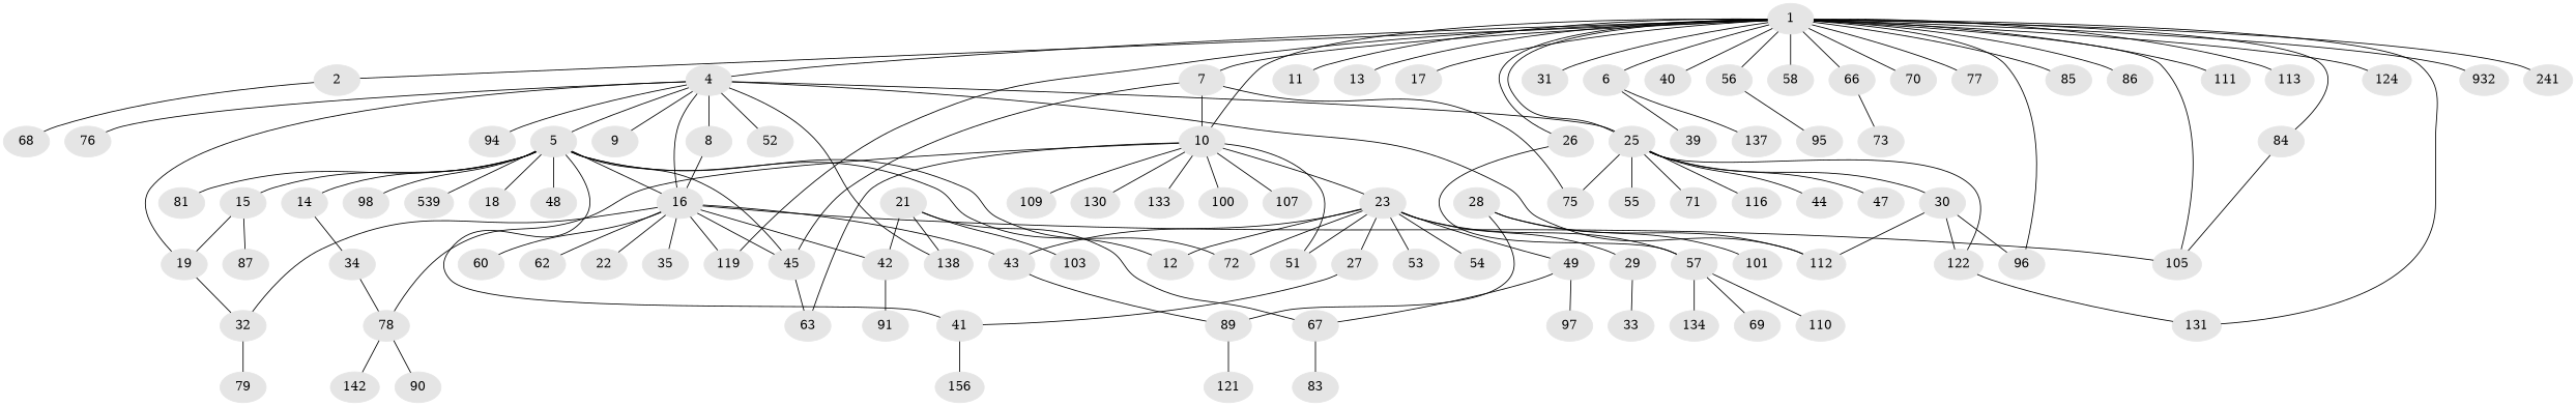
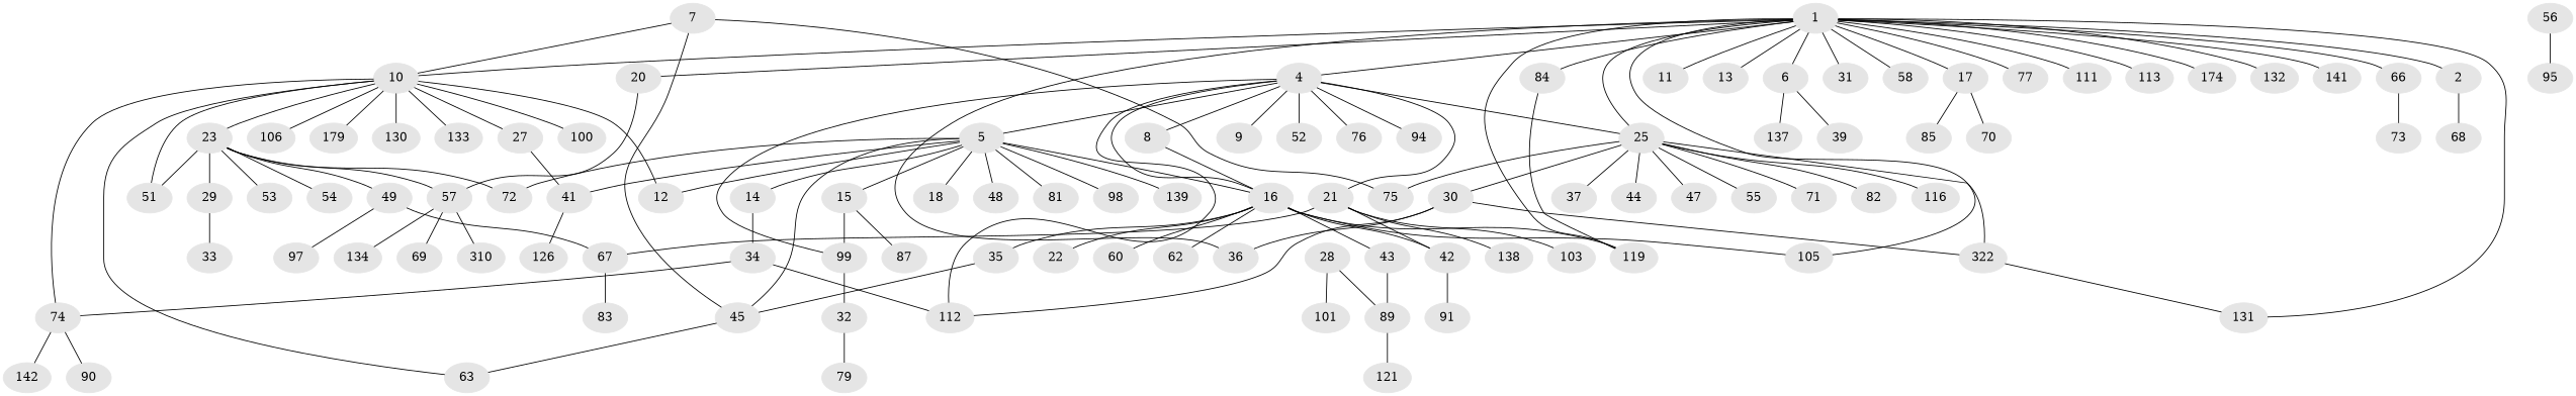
  graph {
    node [color=gray90 style=filled]
    1 [super="+3"]
    2
    4 [super="+46"]
    6 [super="+80"]
    7 [super="+127"]
    10 [super="+50"]
    11 [super="+120"]
    13 [super="+136"]
    17
-   20 [label=26]
+   20
    25 [super="+38"]
    31
-   36 [label=96]
-   40
+   36
    56
    58
    66 [super="+96"]
    70
    77
    84 [super="+108"]
    85
-   86 [super="+115"]
    105 [super="+114"]
    111
    113
    119
-   124
+   124 [label=174]
    131
-   132 [label=932]
-   141 [label=241]
+   132
+   141
    68
    5 [super="+125"]
    8
    9 [super="+59"]
    16 [super="+26"]
-   19 [super="+129"]
+   19 [super="+129" label=99]
    21 [super="+135"]
    52
    76
    94
    112
    39
    137
    45
    75
    12 [super="+117"]
    23 [super="+128"]
    27
    51
    63 [super="+88"]
-   74 [super="+78" label=78]
+   74 [super="+78"]
    100
-   106 [label=107]
-   109
+   106
+   109 [label=179]
    130
    133
    57 [super="+102"]
    30 [super="+65"]
+   37
    44
    47
    55 [super="+99"]
    71
+   82
    116
-   122
+   122 [label=322]
    28 [super="+61"]
    89 [super="+107"]
    101
    95
    73
    14 [super="+24"]
    15
    18
    41
    48
    72
    81
    98
-   139 [label=539]
+   139
    22 [super="+93"]
    32 [super="+140"]
    35 [super="+123"]
    42 [super="+92"]
    43 [super="+64"]
    60
    62
    67
    103
    138
    34
    87
-   126 [label=156]
+   126
    29
    49 [super="+104"]
    53
    54
    90
    142
    79
    91
    69
-   110 [super="+118"]
+   110 [super="+118" label=310]
    134
    83
    33
    97
    121
    1 -- 2
    1 -- 4 [weight=2]
    1 -- 6
-   1 -- 7
    1 -- 10
    1 -- 11
    1 -- 13
    1 -- 17
    1 -- 20
    1 -- 25
    1 -- 31
    1 -- 36
-   1 -- 40
-   1 -- 56
    1 -- 58
    1 -- 66
-   1 -- 70
+   17 -- 70
    1 -- 77
    1 -- 84
-   1 -- 85
-   1 -- 86 [weight=2]
+   17 -- 85
    1 -- 105
    1 -- 111
    1 -- 113
    1 -- 119
    1 -- 124
    1 -- 131
    1 -- 132
    1 -- 141
    2 -- 68
    4 -- 25
    4 -- 5
    4 -- 8
    4 -- 9
    4 -- 16
    4 -- 19
-   4 -- 138
+   4 -- 21
    4 -- 52
    4 -- 76
    4 -- 94
    4 -- 112
    6 -- 39
    6 -- 137
    7 -- 10
    7 -- 45
    7 -- 75
-   23 -- 12
+   10 -- 12
    10 -- 23
-   23 -- 27
+   10 -- 27
    10 -- 51
    10 -- 63
    10 -- 74
    10 -- 100
    10 -- 106
    10 -- 109
    10 -- 130
    10 -- 133
    20 -- 57
    25 -- 75
    25 -- 30
+   25 -- 37
    25 -- 44
    25 -- 47
    25 -- 55
    25 -- 71
+   25 -- 82
    25 -- 116
    25 -- 122
    56 -- 95
    66 -- 73
-   84 -- 105
+   84 -- 119
    5 -- 16 [weight=2]
    5 -- 45
    5 -- 12
    5 -- 14
    5 -- 15
    5 -- 18
    5 -- 41
    5 -- 48
    5 -- 72
    5 -- 81
    5 -- 98
    5 -- 139
    8 -- 16
    16 -- 105
    16 -- 119
-   16 -- 45
+   35 -- 45
    16 -- 22
-   16 -- 32
    16 -- 35
    16 -- 42 [weight=2]
    16 -- 43
    16 -- 60
    16 -- 62
    19 -- 32
    21 -- 42
    21 -- 67
    21 -- 103
    21 -- 138
    45 -- 63
    23 -- 51
    23 -- 57
    23 -- 72
-   23 -- 43
    23 -- 29
    23 -- 49
    23 -- 53
    23 -- 54
    27 -- 41
    74 -- 90
    74 -- 142
    57 -- 69
    57 -- 110
    57 -- 134
    30 -- 36
    30 -- 112
    30 -- 122
    122 -- 131
    28 -- 89
    28 -- 101
    89 -- 121
    14 -- 34
    15 -- 19
    15 -- 87
    41 -- 126
    32 -- 79
    42 -- 91
    43 -- 89
    67 -- 83
-   28 -- 112
+   34 -- 112
    34 -- 74
    29 -- 33
    49 -- 67
    49 -- 97
  }
